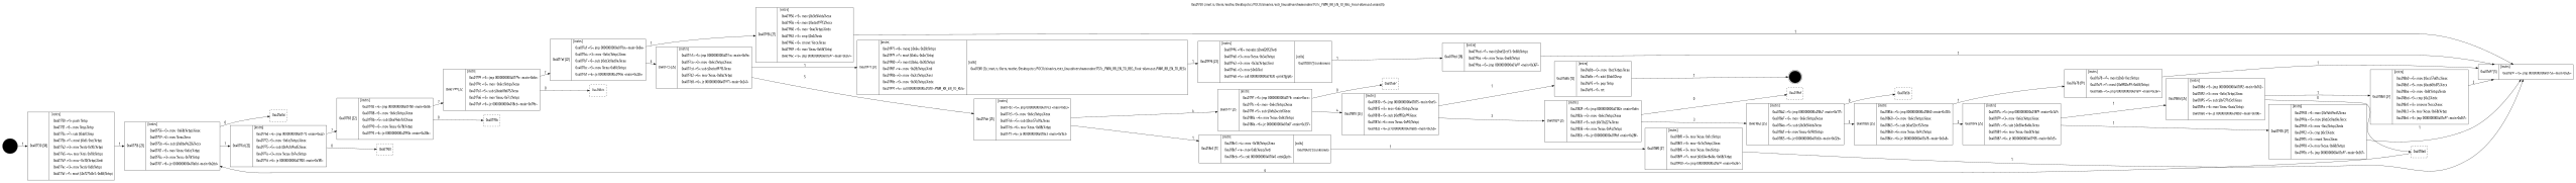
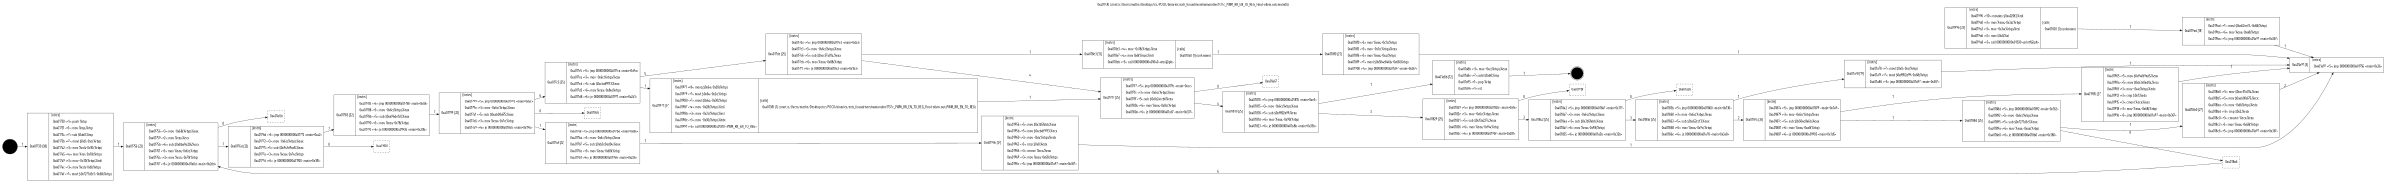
  digraph {
    fontname="Fira Sans"
    label="0x401730 (/mnt/c/Users/mathe/Desktop/tcc/POCII/binaries/extr_linuxdrivershwmondme1737.c_PWM_RR_EN_TO_REG_Final-ollvm.out::main(0))"
    labelloc=t
    rankdir=LR
    node [fontname="Fira Sans" shape=record]
    edge [fontname="Fira Sans"]
    Entry [fillcolor=black height=0.3 shape=circle style=filled width=0.3]
    n2 [label="{\n     0x401730 [38]\l\n     | [instrs]\l\n     &nbsp;&nbsp;0x401730 \<+1\>: push %rbp\l\n     &nbsp;&nbsp;0x401731 \<+3\>: mov %rsp,%rbp\l\n     &nbsp;&nbsp;0x401734 \<+7\>: sub $0xb0,%rsp\l\n     &nbsp;&nbsp;0x40173b \<+7\>: movl $0x0,-0xc(%rbp)\l\n     &nbsp;&nbsp;0x401742 \<+3\>: mov %edi,-0x10(%rbp)\l\n     &nbsp;&nbsp;0x401745 \<+4\>: mov %rsi,-0x18(%rbp)\l\n     &nbsp;&nbsp;0x401749 \<+3\>: mov -0x10(%rbp),%edi\l\n     &nbsp;&nbsp;0x40174c \<+3\>: mov %edi,-0x8(%rbp)\l\n     &nbsp;&nbsp;0x40174f \<+7\>: movl $0x7271d3e1,-0x68(%rbp)\l\n  }"]
    n3 [label="{\n     0x401756 [23]\l\n     | [instrs]\l\n     &nbsp;&nbsp;0x401756 \<+3\>: mov -0x68(%rbp),%eax\l\n     &nbsp;&nbsp;0x401759 \<+2\>: mov %eax,%ecx\l\n     &nbsp;&nbsp;0x40175b \<+6\>: sub $0x8ba9a226,%ecx\l\n     &nbsp;&nbsp;0x401761 \<+3\>: mov %eax,-0x6c(%rbp)\l\n     &nbsp;&nbsp;0x401764 \<+3\>: mov %ecx,-0x70(%rbp)\l\n     &nbsp;&nbsp;0x401767 \<+6\>: je 0000000000401a0d \<main+0x2dd\>\l\n  }"]
    n4 [label="{\n     0x401a0d\l\n  }" style=dashed]
    n5 [label="{\n     0x40176d [22]\l\n     | [instrs]\l\n     &nbsp;&nbsp;0x40176d \<+5\>: jmp 0000000000401772 \<main+0x42\>\l\n     &nbsp;&nbsp;0x401772 \<+3\>: mov -0x6c(%rbp),%eax\l\n     &nbsp;&nbsp;0x401775 \<+5\>: sub $0x94fd9ad5,%eax\l\n     &nbsp;&nbsp;0x40177a \<+3\>: mov %eax,-0x74(%rbp)\l\n     &nbsp;&nbsp;0x40177d \<+6\>: je 0000000000401920 \<main+0x1f0\>\l\n  }"]
    n6 [label="{\n     0x401920\l\n  }" style=dashed]
    n7 [label="{\n     0x401783 [22]\l\n     | [instrs]\l\n     &nbsp;&nbsp;0x401783 \<+5\>: jmp 0000000000401788 \<main+0x58\>\l\n     &nbsp;&nbsp;0x401788 \<+3\>: mov -0x6c(%rbp),%eax\l\n     &nbsp;&nbsp;0x40178b \<+5\>: sub $0xa96defc0,%eax\l\n     &nbsp;&nbsp;0x401790 \<+3\>: mov %eax,-0x78(%rbp)\l\n     &nbsp;&nbsp;0x401793 \<+6\>: je 000000000040193b \<main+0x20b\>\l\n  }"]
-   n8 [label="{\n     0x40193b\l\n  }" style=dashed]
    n9 [label="{\n     0x401799 [22]\l\n     | [instrs]\l\n     &nbsp;&nbsp;0x401799 \<+5\>: jmp 000000000040179e \<main+0x6e\>\l\n     &nbsp;&nbsp;0x40179e \<+3\>: mov -0x6c(%rbp),%eax\l\n     &nbsp;&nbsp;0x4017a1 \<+5\>: sub $0xab0fa675,%eax\l\n     &nbsp;&nbsp;0x4017a6 \<+3\>: mov %eax,-0x7c(%rbp)\l\n     &nbsp;&nbsp;0x4017a9 \<+6\>: je 00000000004018cb \<main+0x19b\>\l\n  }"]
    Exit [fillcolor=black height=0.3 peripheries=2 shape=circle style=filled width=0.3]
    n11 [label="{\n     0x4018cb\l\n  }" style=dashed]
    n12 [label="{\n     0x4017af [22]\l\n     | [instrs]\l\n     &nbsp;&nbsp;0x4017af \<+5\>: jmp 00000000004017b4 \<main+0x84\>\l\n     &nbsp;&nbsp;0x4017b4 \<+3\>: mov -0x6c(%rbp),%eax\l\n     &nbsp;&nbsp;0x4017b7 \<+5\>: sub $0xb3e0ad04,%eax\l\n     &nbsp;&nbsp;0x4017bc \<+3\>: mov %eax,-0x80(%rbp)\l\n     &nbsp;&nbsp;0x4017bf \<+6\>: je 0000000000401956 \<main+0x226\>\l\n  }"]
    n13 [label="{\n     0x4019ad [18]\l\n     | [instrs]\l\n     &nbsp;&nbsp;0x4019ad \<+7\>: movl $0xa52ecf3,-0x68(%rbp)\l\n     &nbsp;&nbsp;0x4019b4 \<+6\>: mov %eax,-0xa8(%rbp)\l\n     &nbsp;&nbsp;0x4019ba \<+5\>: jmp 0000000000401a97 \<main+0x367\>\l\n  }"]
    n14 [label="{\n     0x401a97 [5]\l\n     | [instrs]\l\n     &nbsp;&nbsp;0x401a97 \<+5\>: jmp 0000000000401756 \<main+0x26\>\l\n  }"]
    n15 [label="{\n     0x401956 [27]\l\n     | [instrs]\l\n     &nbsp;&nbsp;0x401956 \<+5\>: mov $0x3b5f4bb,%eax\l\n     &nbsp;&nbsp;0x40195b \<+5\>: mov $0xcbdf97f3,%ecx\l\n     &nbsp;&nbsp;0x401960 \<+3\>: mov -0x4(%rbp),%edx\l\n     &nbsp;&nbsp;0x401963 \<+3\>: cmp $0x0,%edx\l\n     &nbsp;&nbsp;0x401966 \<+3\>: cmove %ecx,%eax\l\n     &nbsp;&nbsp;0x401969 \<+3\>: mov %eax,-0x68(%rbp)\l\n     &nbsp;&nbsp;0x40196c \<+5\>: jmp 0000000000401a97 \<main+0x367\>\l\n  }"]
    n16 [label="{\n     0x4017c5 [25]\l\n     | [instrs]\l\n     &nbsp;&nbsp;0x4017c5 \<+5\>: jmp 00000000004017ca \<main+0x9a\>\l\n     &nbsp;&nbsp;0x4017ca \<+3\>: mov -0x6c(%rbp),%eax\l\n     &nbsp;&nbsp;0x4017cd \<+5\>: sub $0xcbdf97f3,%eax\l\n     &nbsp;&nbsp;0x4017d2 \<+6\>: mov %eax,-0x84(%rbp)\l\n     &nbsp;&nbsp;0x4017d8 \<+6\>: je 0000000000401971 \<main+0x241\>\l\n  }"]
    n17 [label="{\n     0x401996 [23]\l\n     | [instrs]\l\n     &nbsp;&nbsp;0x401996 \<+10\>: movabs $0x4020f2,%rdi\l\n     &nbsp;&nbsp;0x4019a0 \<+3\>: mov %eax,-0x34(%rbp)\l\n     &nbsp;&nbsp;0x4019a3 \<+3\>: mov -0x34(%rbp),%esi\l\n     &nbsp;&nbsp;0x4019a6 \<+2\>: mov $0x0,%al\l\n     &nbsp;&nbsp;0x4019a8 \<+5\>: call 0000000000401030 \<printf@plt\>\l\n     | [calls]\l\n     &nbsp;&nbsp;0x401030 \{1\} (unknown)\l\n  }"]
    n18 [label="{\n     0x401971 [37]\l\n     | [instrs]\l\n     &nbsp;&nbsp;0x401971 \<+8\>: movq $0x64,-0x28(%rbp)\l\n     &nbsp;&nbsp;0x401979 \<+7\>: movl $0x64,-0x2c(%rbp)\l\n     &nbsp;&nbsp;0x401980 \<+7\>: movl $0x64,-0x30(%rbp)\l\n     &nbsp;&nbsp;0x401987 \<+4\>: mov -0x28(%rbp),%rdi\l\n     &nbsp;&nbsp;0x40198b \<+3\>: mov -0x2c(%rbp),%esi\l\n     &nbsp;&nbsp;0x40198e \<+3\>: mov -0x30(%rbp),%edx\l\n     &nbsp;&nbsp;0x401991 \<+5\>: call 00000000004013f0 \<PWM_RR_EN_TO_REG\>\l\n     | [calls]\l\n     &nbsp;&nbsp;0x4013f0 \{1\} (/mnt/c/Users/mathe/Desktop/tcc/POCII/binaries/extr_linuxdrivershwmondme1737.c_PWM_RR_EN_TO_REG_Final-ollvm.out::PWM_RR_EN_TO_REG)\l\n  }"]
    n19 [label="{\n     0x4017de [25]\l\n     | [instrs]\l\n     &nbsp;&nbsp;0x4017de \<+5\>: jmp 00000000004017e3 \<main+0xb3\>\l\n     &nbsp;&nbsp;0x4017e3 \<+3\>: mov -0x6c(%rbp),%eax\l\n     &nbsp;&nbsp;0x4017e6 \<+5\>: sub $0xcc57a014,%eax\l\n     &nbsp;&nbsp;0x4017eb \<+6\>: mov %eax,-0x88(%rbp)\l\n     &nbsp;&nbsp;0x4017f1 \<+6\>: je 00000000004018e3 \<main+0x1b3\>\l\n  }"]
    n20 [label="{\n     0x4018f0 [21]\l\n     | [instrs]\l\n     &nbsp;&nbsp;0x4018f0 \<+3\>: mov %eax,-0x1c(%rbp)\l\n     &nbsp;&nbsp;0x4018f3 \<+3\>: mov -0x1c(%rbp),%eax\l\n     &nbsp;&nbsp;0x4018f6 \<+3\>: mov %eax,-0x4(%rbp)\l\n     &nbsp;&nbsp;0x4018f9 \<+7\>: movl $0x504e846b,-0x68(%rbp)\l\n     &nbsp;&nbsp;0x401900 \<+5\>: jmp 0000000000401a97 \<main+0x367\>\l\n  }"]
    n21 [label="{\n     0x4018e3 [13]\l\n     | [instrs]\l\n     &nbsp;&nbsp;0x4018e3 \<+4\>: mov -0x18(%rbp),%rax\l\n     &nbsp;&nbsp;0x4018e7 \<+4\>: mov 0x8(%rax),%rdi\l\n     &nbsp;&nbsp;0x4018eb \<+5\>: call 0000000000401040 \<atoi@plt\>\l\n     | [calls]\l\n     &nbsp;&nbsp;0x401040 \{1\} (unknown)\l\n  }"]
    n22 [label="{\n     0x4017f7 [25]\l\n     | [instrs]\l\n     &nbsp;&nbsp;0x4017f7 \<+5\>: jmp 00000000004017fc \<main+0xcc\>\l\n     &nbsp;&nbsp;0x4017fc \<+3\>: mov -0x6c(%rbp),%eax\l\n     &nbsp;&nbsp;0x4017ff \<+5\>: sub $0xfa24ccbf,%eax\l\n     &nbsp;&nbsp;0x401804 \<+6\>: mov %eax,-0x8c(%rbp)\l\n     &nbsp;&nbsp;0x40180a \<+6\>: je 0000000000401a67 \<main+0x337\>\l\n  }"]
    n23 [label="{\n     0x401a67\l\n  }" style=dashed]
    n24 [label="{\n     0x401810 [25]\l\n     | [instrs]\l\n     &nbsp;&nbsp;0x401810 \<+5\>: jmp 0000000000401815 \<main+0xe5\>\l\n     &nbsp;&nbsp;0x401815 \<+3\>: mov -0x6c(%rbp),%eax\l\n     &nbsp;&nbsp;0x401818 \<+5\>: sub $0xfff02a99,%eax\l\n     &nbsp;&nbsp;0x40181d \<+6\>: mov %eax,-0x90(%rbp)\l\n     &nbsp;&nbsp;0x401823 \<+6\>: je 0000000000401a8b \<main+0x35b\>\l\n  }"]
    n25 [label="{\n     0x401a8b [12]\l\n     | [instrs]\l\n     &nbsp;&nbsp;0x401a8b \<+3\>: mov -0xc(%rbp),%eax\l\n     &nbsp;&nbsp;0x401a8e \<+7\>: add $0xb0,%rsp\l\n     &nbsp;&nbsp;0x401a95 \<+1\>: pop %rbp\l\n     &nbsp;&nbsp;0x401a96 \<+1\>: ret\l\n  }"]
    n26 [label="{\n     0x401829 [25]\l\n     | [instrs]\l\n     &nbsp;&nbsp;0x401829 \<+5\>: jmp 000000000040182e \<main+0xfe\>\l\n     &nbsp;&nbsp;0x40182e \<+3\>: mov -0x6c(%rbp),%eax\l\n     &nbsp;&nbsp;0x401831 \<+5\>: sub $0x13a2274,%eax\l\n     &nbsp;&nbsp;0x401836 \<+6\>: mov %eax,-0x94(%rbp)\l\n     &nbsp;&nbsp;0x40183c \<+6\>: je 00000000004019bf \<main+0x28f\>\l\n  }"]
    n27 [label="{\n     0x4018a6\l\n  }" style=dashed]
    n28 [label="{\n     0x4019bf\l\n  }" style=dashed]
    n29 [label="{\n     0x401842 [25]\l\n     | [instrs]\l\n     &nbsp;&nbsp;0x401842 \<+5\>: jmp 0000000000401847 \<main+0x117\>\l\n     &nbsp;&nbsp;0x401847 \<+3\>: mov -0x6c(%rbp),%eax\l\n     &nbsp;&nbsp;0x40184a \<+5\>: sub $0x3b5f4bb,%eax\l\n     &nbsp;&nbsp;0x40184f \<+6\>: mov %eax,-0x98(%rbp)\l\n     &nbsp;&nbsp;0x401855 \<+6\>: je 0000000000401a5b \<main+0x32b\>\l\n  }"]
    n30 [label="{\n     0x4018b0 [27]\l\n     | [instrs]\l\n     &nbsp;&nbsp;0x4018b0 \<+5\>: mov $0xcc57a014,%eax\l\n     &nbsp;&nbsp;0x4018b5 \<+5\>: mov $0xab0fa675,%ecx\l\n     &nbsp;&nbsp;0x4018ba \<+3\>: mov -0x8(%rbp),%edx\l\n     &nbsp;&nbsp;0x4018bd \<+3\>: cmp $0x2,%edx\l\n     &nbsp;&nbsp;0x4018c0 \<+3\>: cmovne %ecx,%eax\l\n     &nbsp;&nbsp;0x4018c3 \<+3\>: mov %eax,-0x68(%rbp)\l\n     &nbsp;&nbsp;0x4018c6 \<+5\>: jmp 0000000000401a97 \<main+0x367\>\l\n  }"]
    n31 [label="{\n     0x401a5b\l\n  }" style=dashed]
    n32 [label="{\n     0x40185b [25]\l\n     | [instrs]\l\n     &nbsp;&nbsp;0x40185b \<+5\>: jmp 0000000000401860 \<main+0x130\>\l\n     &nbsp;&nbsp;0x401860 \<+3\>: mov -0x6c(%rbp),%eax\l\n     &nbsp;&nbsp;0x401863 \<+5\>: sub $0xa52ecf3,%eax\l\n     &nbsp;&nbsp;0x401868 \<+6\>: mov %eax,-0x9c(%rbp)\l\n     &nbsp;&nbsp;0x40186e \<+6\>: je 0000000000401a78 \<main+0x348\>\l\n  }"]
    n33 [label="{\n     0x40188d [25]\l\n     | [instrs]\l\n     &nbsp;&nbsp;0x40188d \<+5\>: jmp 0000000000401892 \<main+0x162\>\l\n     &nbsp;&nbsp;0x401892 \<+3\>: mov -0x6c(%rbp),%eax\l\n     &nbsp;&nbsp;0x401895 \<+5\>: sub $0x7271d3e1,%eax\l\n     &nbsp;&nbsp;0x40189a \<+6\>: mov %eax,-0xa4(%rbp)\l\n     &nbsp;&nbsp;0x4018a0 \<+6\>: je 00000000004018b0 \<main+0x180\>\l\n  }"]
    n34 [label="{\n     0x401874 [25]\l\n     | [instrs]\l\n     &nbsp;&nbsp;0x401874 \<+5\>: jmp 0000000000401879 \<main+0x149\>\l\n     &nbsp;&nbsp;0x401879 \<+3\>: mov -0x6c(%rbp),%eax\l\n     &nbsp;&nbsp;0x40187c \<+5\>: sub $0x504e846b,%eax\l\n     &nbsp;&nbsp;0x401881 \<+6\>: mov %eax,-0xa0(%rbp)\l\n     &nbsp;&nbsp;0x401887 \<+6\>: je 0000000000401905 \<main+0x1d5\>\l\n  }"]
    n35 [label="{\n     0x401a78 [19]\l\n     | [instrs]\l\n     &nbsp;&nbsp;0x401a78 \<+7\>: movl $0x0,-0xc(%rbp)\l\n     &nbsp;&nbsp;0x401a7f \<+7\>: movl $0xfff02a99,-0x68(%rbp)\l\n     &nbsp;&nbsp;0x401a86 \<+5\>: jmp 0000000000401a97 \<main+0x367\>\l\n  }"]
    n36 [label="{\n     0x401905 [27]\l\n     | [instrs]\l\n     &nbsp;&nbsp;0x401905 \<+5\>: mov $0x94fd9ad5,%eax\l\n     &nbsp;&nbsp;0x40190a \<+5\>: mov $0xb3e0ad04,%ecx\l\n     &nbsp;&nbsp;0x40190f \<+3\>: mov -0x4(%rbp),%edx\l\n     &nbsp;&nbsp;0x401912 \<+3\>: cmp $0x1,%edx\l\n     &nbsp;&nbsp;0x401915 \<+3\>: cmovl %ecx,%eax\l\n     &nbsp;&nbsp;0x401918 \<+3\>: mov %eax,-0x68(%rbp)\l\n     &nbsp;&nbsp;0x40191b \<+5\>: jmp 0000000000401a97 \<main+0x367\>\l\n  }"]
    Entry -> n2 [label=" 1"]
    n2 -> n3 [label=" 1"]
    n3 -> n4 [label=" 0"]
    n3 -> n5 [label=" 7"]
    n5 -> n6 [label=" 0"]
    n5 -> n7 [label=" 7"]
-   n7 -> n8 [label=" 0"]
    n7 -> n9 [label=" 7"]
    n9 -> n11 [label=" 0"]
    n9 -> n12 [label=" 7"]
    n12 -> n15 [label=" 1"]
-   n12 -> n16 [label=" 6"]
+   n9 -> n16 [label=" 6"]
    n13 -> n14 [label=" 1"]
    n15 -> n14 [label=" 1"]
    n16 -> n18 [label=" 1"]
    n16 -> n19 [label=" 5"]
    n17 -> n13 [label=" 1"]
-   n18 -> n17 [label=" 1"]
+   n18 -> n22 [label=" 1"]
    n19 -> n21 [label=" 1"]
    n19 -> n22 [label=" 4"]
    n20 -> n14 [label=" 1"]
    n21 -> n20 [label=" 1"]
    n22 -> n23 [label=" 0"]
    n22 -> n24 [label=" 4"]
    n24 -> n25 [label=" 1"]
    n24 -> n26 [label=" 3"]
    n25 -> Exit [label=" 1"]
    n26 -> n28 [label=" 0"]
    n26 -> n29 [label=" 3"]
    n27 -> n3 [label=" 6"]
    n29 -> n31 [label=" 0"]
    n29 -> n32 [label=" 3"]
    n30 -> n14 [label=" 2"]
    n32 -> n34 [label=" 2"]
    n32 -> n35 [label=" 1"]
    n33 -> n27 [label=" 0"]
    n33 -> n30 [label=" 1"]
    n34 -> n33 [label=" 1"]
    n34 -> n36 [label=" 1"]
    n35 -> n14 [label=" 1"]
    n36 -> n14 [label=" 1"]
  }
